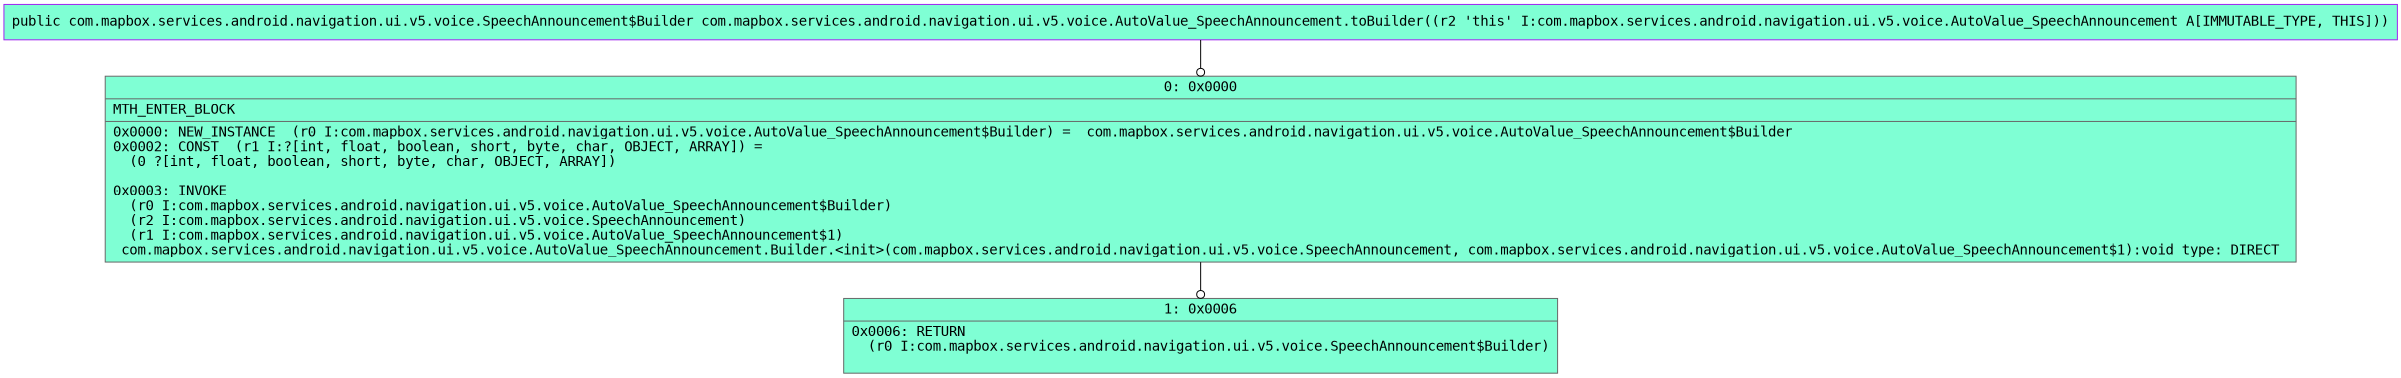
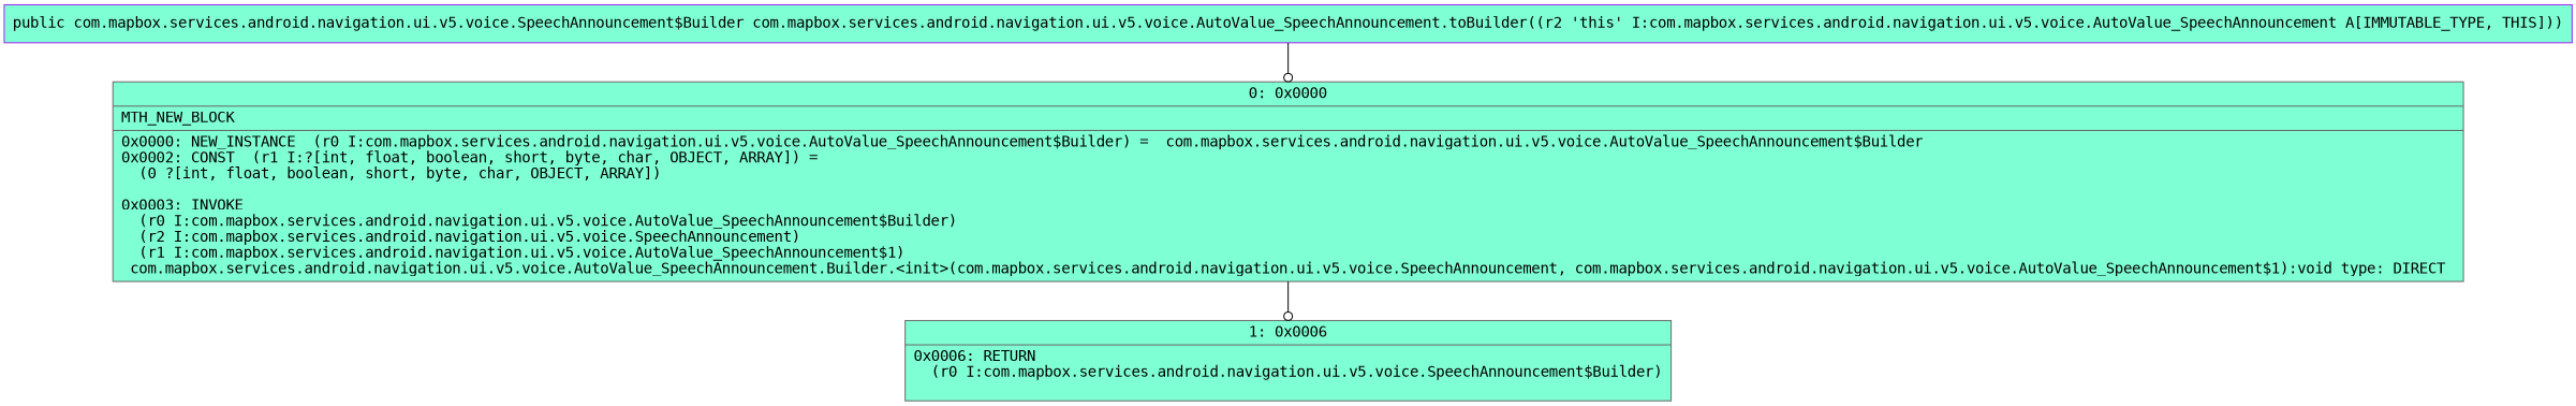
  digraph {
    fontname="DejaVu Sans Mono"
    node [shape=record style=filled fillcolor=aquamarine color=gray40 fontname="DejaVu Sans Mono"]
    edge [arrowhead=odot fontname="DejaVu Sans Mono"]
-   n1 [label="{0\:\ 0x0000|MTH_ENTER_BLOCK\l|0x0000: NEW_INSTANCE  (r0 I:com.mapbox.services.android.navigation.ui.v5.voice.AutoValue_SpeechAnnouncement$Builder) =  com.mapbox.services.android.navigation.ui.v5.voice.AutoValue_SpeechAnnouncement$Builder \l0x0002: CONST  (r1 I:?[int, float, boolean, short, byte, char, OBJECT, ARRAY]) = \l  (0 ?[int, float, boolean, short, byte, char, OBJECT, ARRAY])\l \l0x0003: INVOKE  \l  (r0 I:com.mapbox.services.android.navigation.ui.v5.voice.AutoValue_SpeechAnnouncement$Builder)\l  (r2 I:com.mapbox.services.android.navigation.ui.v5.voice.SpeechAnnouncement)\l  (r1 I:com.mapbox.services.android.navigation.ui.v5.voice.AutoValue_SpeechAnnouncement$1)\l com.mapbox.services.android.navigation.ui.v5.voice.AutoValue_SpeechAnnouncement.Builder.\<init\>(com.mapbox.services.android.navigation.ui.v5.voice.SpeechAnnouncement, com.mapbox.services.android.navigation.ui.v5.voice.AutoValue_SpeechAnnouncement$1):void type: DIRECT \l}"]
+   n1 [label="{0\:\ 0x0000|MTH_NEW_BLOCK\l|0x0000: NEW_INSTANCE  (r0 I:com.mapbox.services.android.navigation.ui.v5.voice.AutoValue_SpeechAnnouncement$Builder) =  com.mapbox.services.android.navigation.ui.v5.voice.AutoValue_SpeechAnnouncement$Builder \l0x0002: CONST  (r1 I:?[int, float, boolean, short, byte, char, OBJECT, ARRAY]) = \l  (0 ?[int, float, boolean, short, byte, char, OBJECT, ARRAY])\l \l0x0003: INVOKE  \l  (r0 I:com.mapbox.services.android.navigation.ui.v5.voice.AutoValue_SpeechAnnouncement$Builder)\l  (r2 I:com.mapbox.services.android.navigation.ui.v5.voice.SpeechAnnouncement)\l  (r1 I:com.mapbox.services.android.navigation.ui.v5.voice.AutoValue_SpeechAnnouncement$1)\l com.mapbox.services.android.navigation.ui.v5.voice.AutoValue_SpeechAnnouncement.Builder.\<init\>(com.mapbox.services.android.navigation.ui.v5.voice.SpeechAnnouncement, com.mapbox.services.android.navigation.ui.v5.voice.AutoValue_SpeechAnnouncement$1):void type: DIRECT \l}"]
    n2 [label="{1\:\ 0x0006|0x0006: RETURN  \l  (r0 I:com.mapbox.services.android.navigation.ui.v5.voice.SpeechAnnouncement$Builder)\l \l}"]
    n3 [label="{public com.mapbox.services.android.navigation.ui.v5.voice.SpeechAnnouncement$Builder com.mapbox.services.android.navigation.ui.v5.voice.AutoValue_SpeechAnnouncement.toBuilder((r2 'this' I:com.mapbox.services.android.navigation.ui.v5.voice.AutoValue_SpeechAnnouncement A[IMMUTABLE_TYPE, THIS])) }" color=purple]
    n1 -> n2
    n3 -> n1
  }
